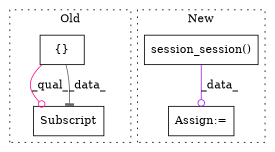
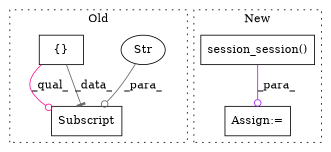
  digraph {
    node [shape=box]
    edge [arrowhead=odot color=gray40]
    n1 [a=63 l="14,0" label=Subscript s="1283,0"]
+   n2 [a=66 l=6 label=Str s=1290 shape=ellipse]
    n3 [a=95 l="2,1" label="{}" s="1254,1255"]
    n4 [a=75 l="18,1" label="session_session()" s="1212,1234"]
    n5 [a=68 l=3 label="Assign:=" s=1185]
    subgraph cluster_1 {
      label=Old
      style=dotted
      n1
+     n2
      n3
    }
    subgraph cluster_2 {
      label=New
      style=dotted
      n4
      n5
    }
+   n2 -> n1 [label=_para_]
    n3 -> n1 [color=deeppink label=_qual_]
    n3 -> n1 [arrowhead=tee label=_data_]
-   n4 -> n5 [color=purple label=_data_]
+   n4 -> n5 [color=purple label=_para_]
  }
